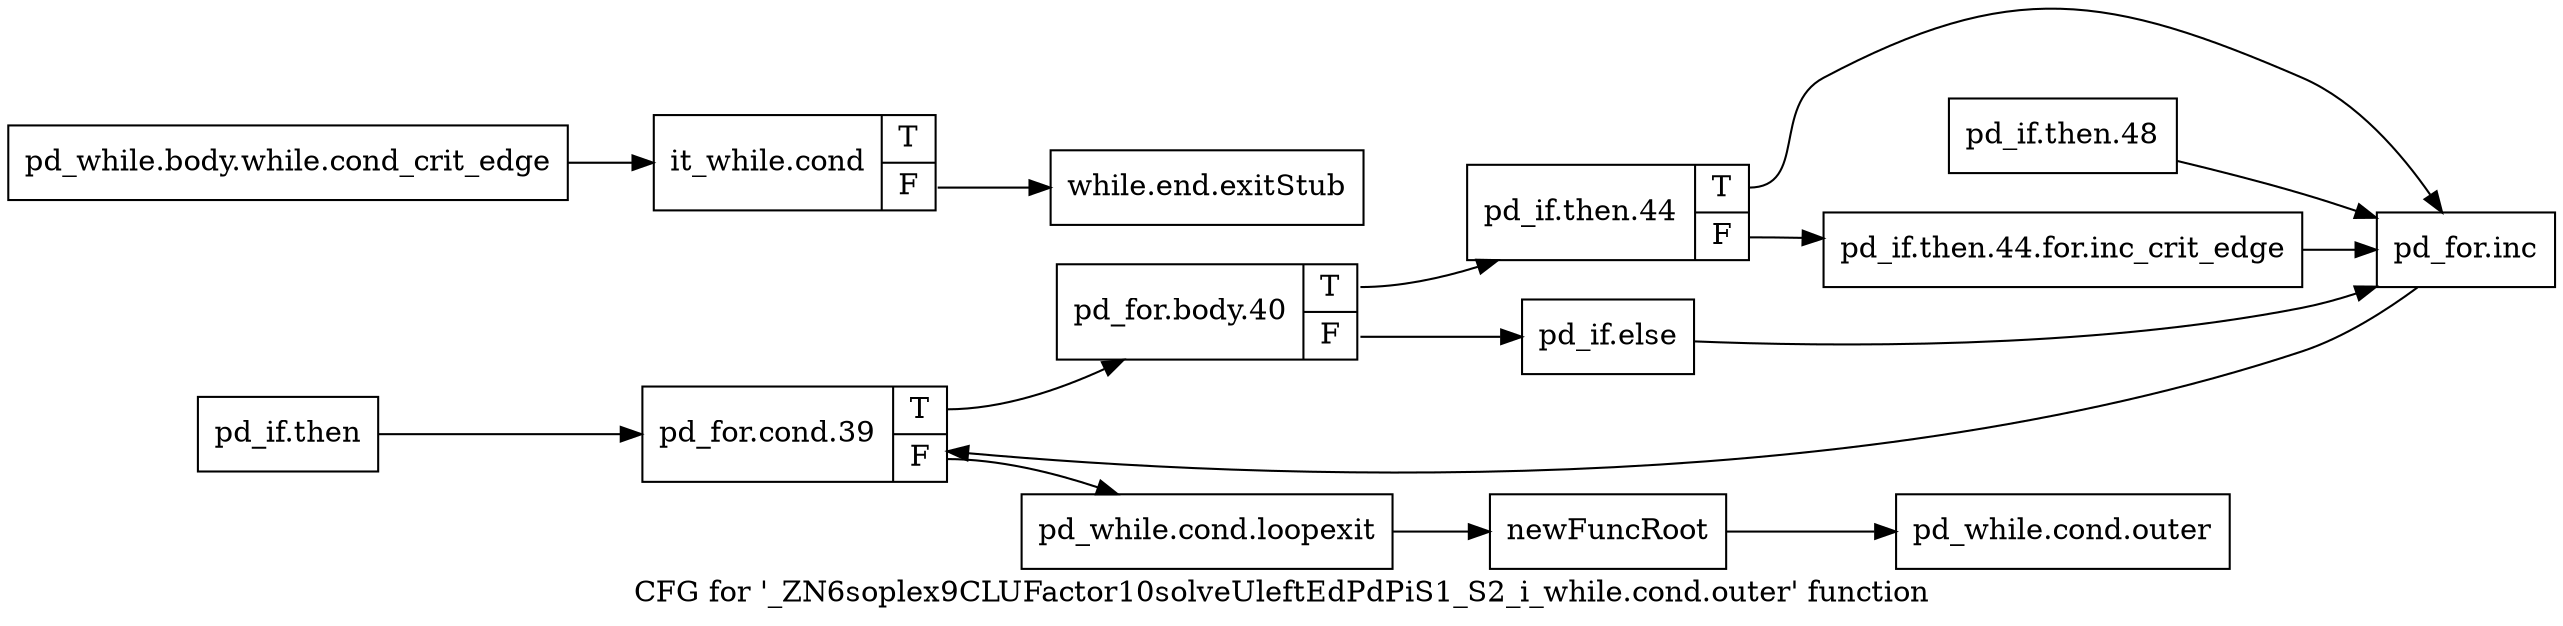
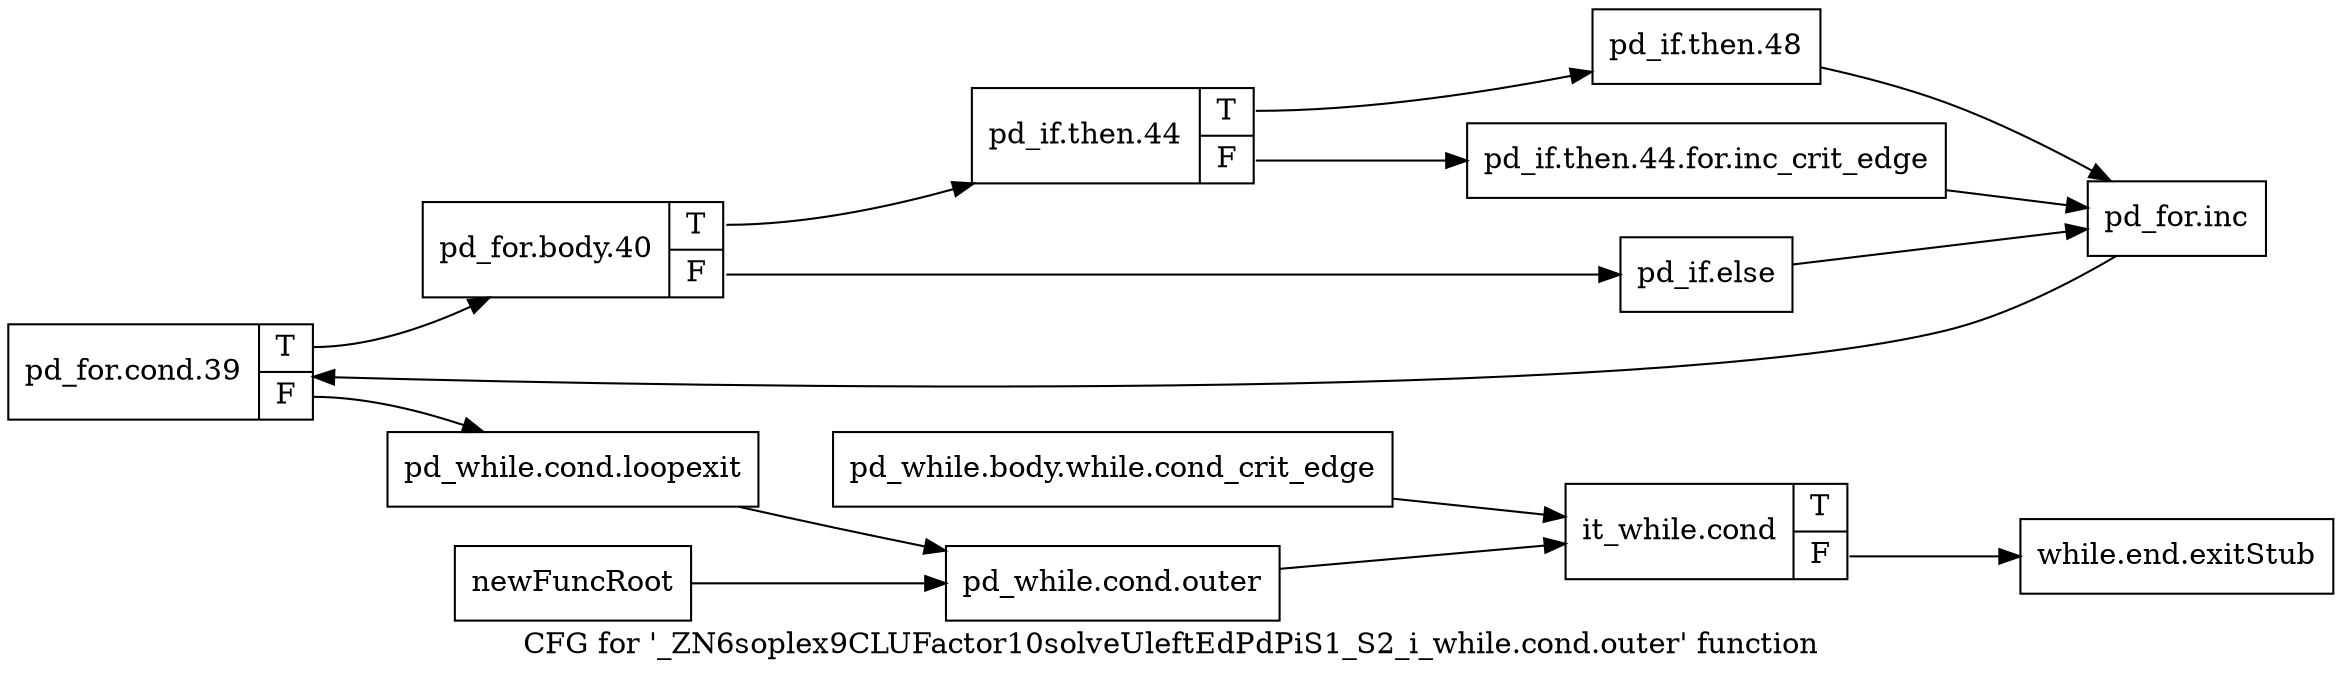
  digraph {
    label="CFG for '_ZN6soplex9CLUFactor10solveUleftEdPdPiS1_S2_i_while.cond.outer' function"
    rankdir=LR
    node [shape=record]
    n1 [label="{newFuncRoot}"]
    n2 [label="{pd_while.cond.outer}"]
    n3 [label="{it_while.cond|{<s0>T|<s1>F}}"]
    n4 [label="{while.end.exitStub}"]
-   n5 [label="{pd_if.then}"]
    n6 [label="{pd_for.cond.39|{<s0>T|<s1>F}}"]
    n7 [label="{pd_while.body.while.cond_crit_edge}"]
    n8 [label="{pd_for.body.40|{<s0>T|<s1>F}}"]
    n9 [label="{pd_while.cond.loopexit}"]
    n10 [label="{pd_if.then.44|{<s0>T|<s1>F}}"]
    n11 [label="{pd_if.else}"]
    n12 [label="{pd_if.then.48}"]
    n13 [label="{pd_if.then.44.for.inc_crit_edge}"]
    n14 [label="{pd_for.inc}"]
    n1 -> n2
+   n2 -> n3
    n3 -> n4 [tailport=s1]
-   n5 -> n6
    n6 -> n8 [tailport=s0]
    n6 -> n9 [tailport=s1]
    n7 -> n3
    n8 -> n10 [tailport=s0]
    n8 -> n11 [tailport=s1]
-   n9 -> n1
-   n10 -> n14 [tailport=s0]
+   n9 -> n2
+   n10 -> n12 [tailport=s0]
    n10 -> n13 [tailport=s1]
    n11 -> n14
    n12 -> n14
    n13 -> n14
    n14 -> n6
  }
